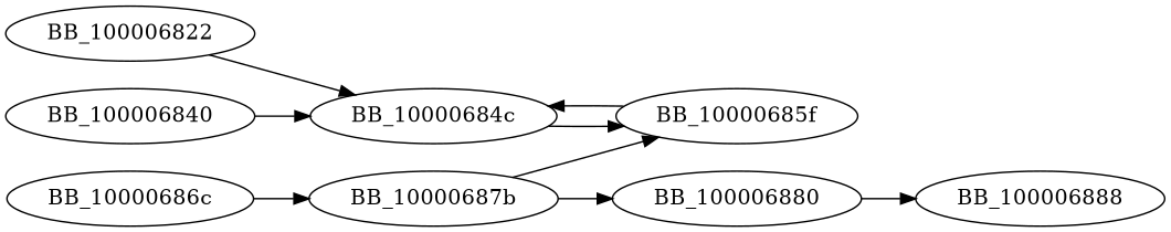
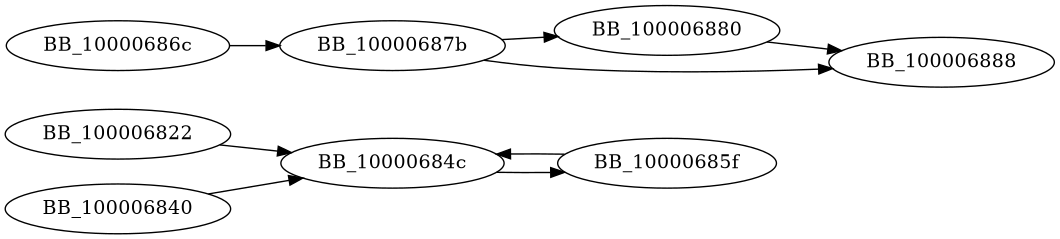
  digraph {
    rankdir=LR
    BB_100006822
    BB_10000684c
    BB_100006840
    BB_10000685f
    BB_10000686c
    BB_10000687b
    BB_100006880
    BB_100006888
    BB_100006822 -> BB_10000684c
    BB_10000684c -> BB_10000685f
    BB_100006840 -> BB_10000684c
    BB_10000685f -> BB_10000684c
    BB_10000686c -> BB_10000687b
    BB_10000687b -> BB_100006880
-   BB_10000687b -> BB_10000685f
+   BB_10000687b -> BB_100006888
    BB_100006880 -> BB_100006888
  }
